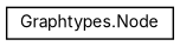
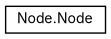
  digraph {
    rankdir=LR
    fontname=Inter
-   n1 [color=black fillcolor=white fontname=Inter fontsize=10 height=0.2 label="Graphtypes.Node" shape=record style=filled width=0.4]
+   n1 [color=black fillcolor=white fontname=Inter fontsize=10 height=0.2 label="Node.Node" shape=record style=filled width=0.4]
  }
